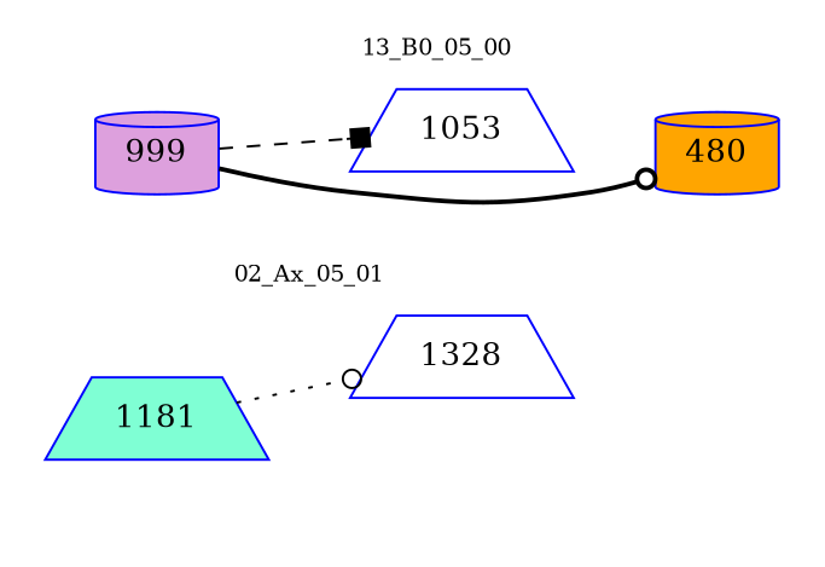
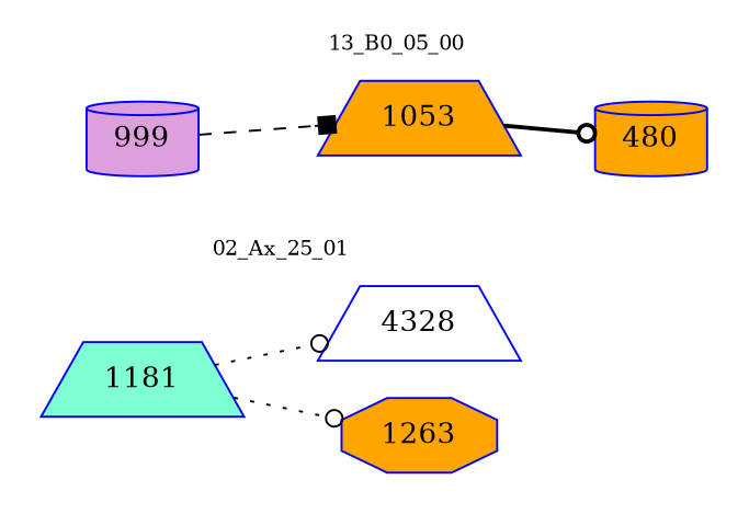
  digraph {
    rankdir=LR
    node [color=blue fillcolor=orange shape=trapezium style=filled]
    edge [arrowhead=odot color=black style=dotted]
    n1 [fillcolor=aquamarine label=1181]
-   n3 [fillcolor=white label=1328]
+   n2 [label=1263 shape=octagon]
+   n3 [fillcolor=white label=4328]
    n4 [fillcolor=plum label=999 shape=cylinder]
    n5 [label=480 shape=cylinder]
-   n6 [fillcolor=white label=1053]
+   n6 [label=1053]
    subgraph cluster_1 {
      color=white
      fontsize=10
-     label="02_Ax_05_01"
+     label="02_Ax_25_01"
      n1
+     n2
      n3
    }
    subgraph cluster_2 {
      color=white
      fontsize=10
      label="13_B0_05_00"
      n4
      n5
      n6
    }
+   n1 -> n2
    n1 -> n3
-   n4 -> n5 [style=bold]
+   n6 -> n5 [style=bold]
    n4 -> n6 [arrowhead=box style=dashed]
  }
